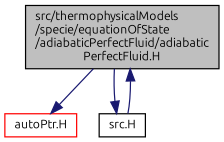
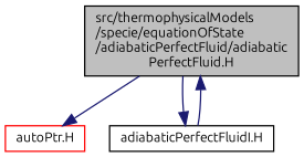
  digraph {
    fontname=Ubuntu
    node [color=black fontname=Ubuntu fontsize=10 shape=record]
    edge [color=midnightblue fontname=Ubuntu fontsize=10 labelfontname=Helvetica labelfontsize=10 style=solid]
    n1 [fillcolor=grey75 fontcolor=black height=0.2 label="src/thermophysicalModels\l/specie/equationOfState\l/adiabaticPerfectFluid/adiabatic\lPerfectFluid.H" style=filled width=0.4]
    n2 [color=red height=0.2 label="autoPtr.H" width=0.4]
-   n3 [height=0.2 label="src.H" width=0.4]
+   n3 [height=0.2 label="adiabaticPerfectFluidI.H" width=0.4]
    n1 -> n2
    n1 -> n3
    n3 -> n1
  }
